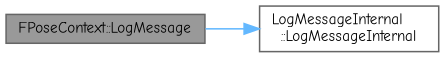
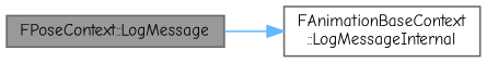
  digraph {
    rankdir=LR
    fontname="Comic Neue"
    node [fontname="Comic Neue" fontsize=10 shape=box style=filled]
    n1 [color=gray40 fillcolor=grey60 fontcolor=black height=0.2 label="FPoseContext::LogMessage" width=0.4]
-   n2 [color=grey40 fillcolor=white height=0.2 label="LogMessageInternal\l::LogMessageInternal" width=0.4]
+   n2 [color=grey40 fillcolor=white height=0.2 label="FAnimationBaseContext\l::LogMessageInternal" width=0.4]
    n1 -> n2 [color=steelblue1 fontname="Comic Neue" fontsize=10 labelfontname=Helvetica labelfontsize=10 style=solid]
  }
